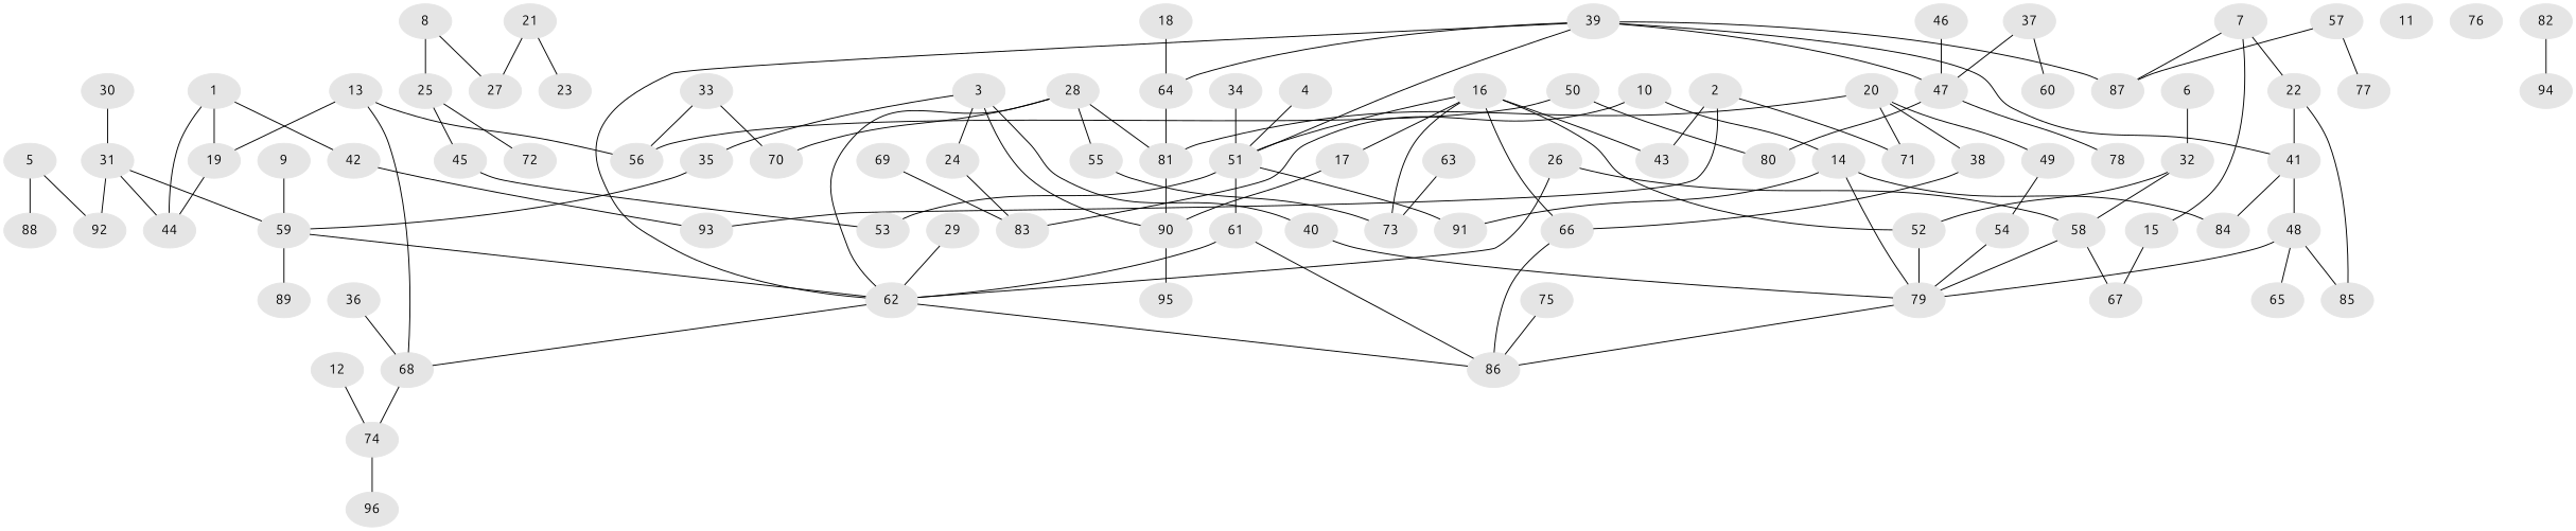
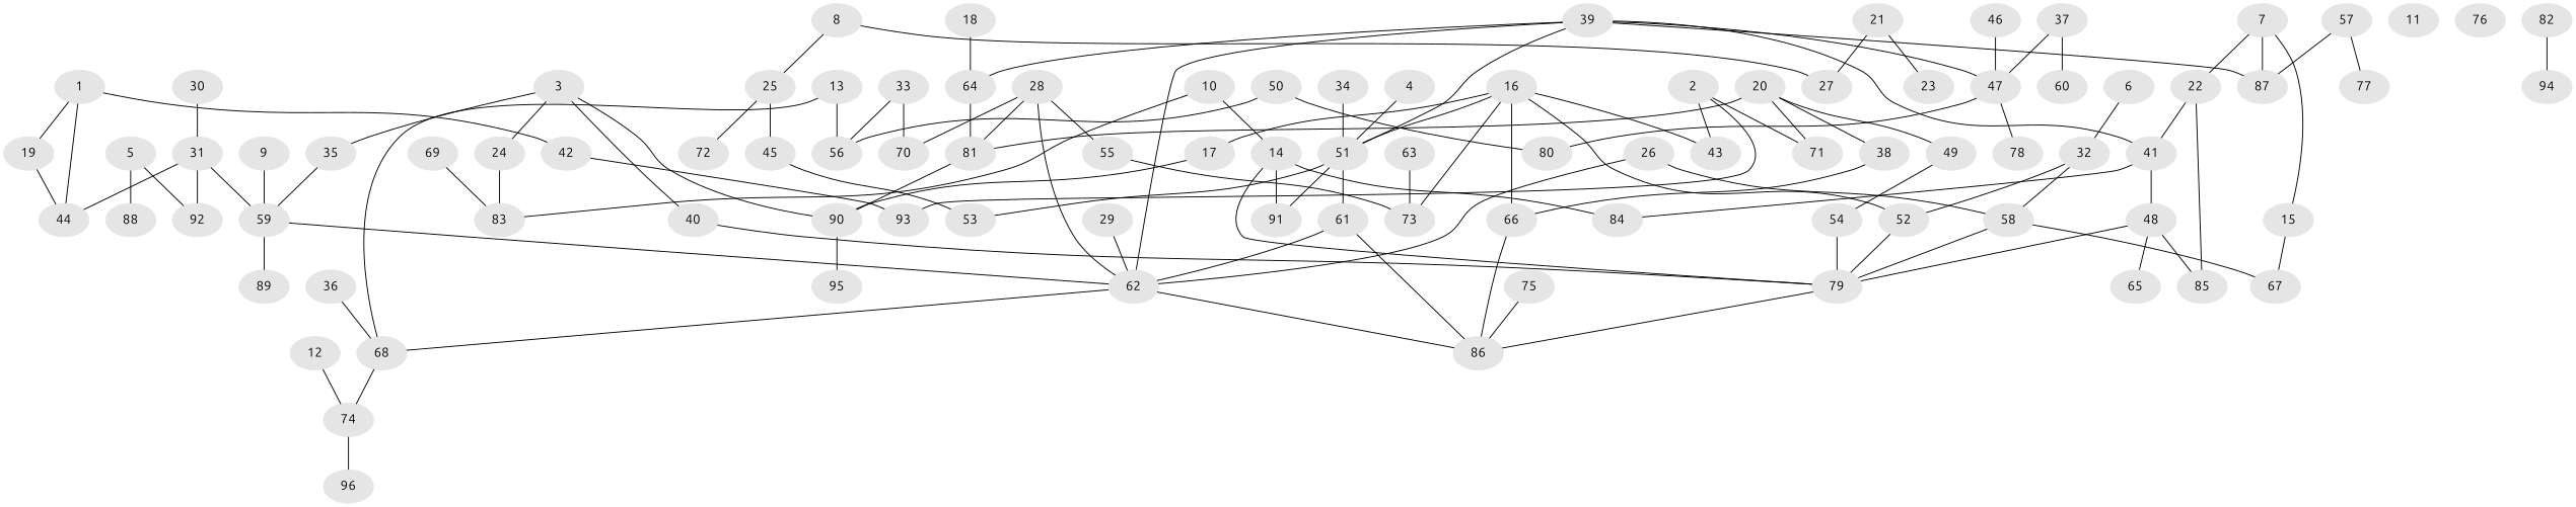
  graph {
    fontname=Ubuntu
    node [color=gray90 fontname=Ubuntu style=filled]
    edge [fontname=Ubuntu]
    1
    19
    42
    44
    93
    2
    43
    71
    3
    24
    35
    40
    90
    83
    59
    79
    4
    51
    91
    53
    61
    5
    88
    92
    6
    32
    52
    58
    7
    15
    22
    87
    67
    41
    85
    8
    25
    27
    45
    72
    9
    62
    89
    10
    14
    84
    11
    12
    74
    96
    13
    56
    68
    86
    16
    17
    66
    73
    95
    18
    64
    81
    20
    38
    49
    54
    21
    23
    48
    26
    28
    55
    70
    29
    30
    31
    33
    34
    36
    37
    47
    60
    78
    80
    39
    65
    46
    50
    57
    77
    63
    69
    75
    76
    82
    94
    1 -- 19
    1 -- 42
    1 -- 44
    19 -- 44
    42 -- 93
    2 -- 93
    2 -- 43
    2 -- 71
    3 -- 24
    3 -- 35
    3 -- 40
    3 -- 90
    24 -- 83
    35 -- 59
    40 -- 79
    90 -- 95
    59 -- 62
    59 -- 89
    79 -- 86
    4 -- 51
    51 -- 91
    51 -- 53
    51 -- 61
    61 -- 62
    61 -- 86
    5 -- 88
    5 -- 92
    6 -- 32
    32 -- 52
    32 -- 58
    52 -- 79
    58 -- 79
    58 -- 67
    7 -- 15
    7 -- 22
    7 -- 87
    15 -- 67
    22 -- 41
    22 -- 85
    41 -- 84
    41 -- 48
    8 -- 25
    8 -- 27
    25 -- 45
    25 -- 72
    45 -- 53
    9 -- 59
    62 -- 68
    62 -- 86
    10 -- 83
    10 -- 14
    14 -- 79
    14 -- 91
    14 -- 84
    12 -- 74
    74 -- 96
-   13 -- 19
    13 -- 56
    13 -- 68
    68 -- 74
    16 -- 43
    16 -- 51
    16 -- 52
    16 -- 17
    16 -- 66
    16 -- 73
    17 -- 90
    66 -- 86
    18 -- 64
    64 -- 81
    81 -- 90
    20 -- 71
    20 -- 81
    20 -- 38
    20 -- 49
    38 -- 66
    49 -- 54
    54 -- 79
    21 -- 27
    21 -- 23
    48 -- 79
    48 -- 85
    48 -- 65
    26 -- 58
    26 -- 62
    28 -- 62
    28 -- 81
    28 -- 55
    28 -- 70
    55 -- 73
    29 -- 62
    30 -- 31
    31 -- 44
    31 -- 59
    31 -- 92
    33 -- 56
    33 -- 70
    34 -- 51
    36 -- 68
    37 -- 47
    37 -- 60
    47 -- 78
    47 -- 80
    39 -- 51
    39 -- 87
    39 -- 41
    39 -- 62
    39 -- 64
    39 -- 47
    46 -- 47
    50 -- 56
    50 -- 80
    57 -- 87
    57 -- 77
    63 -- 73
    69 -- 83
    75 -- 86
    82 -- 94
  }
